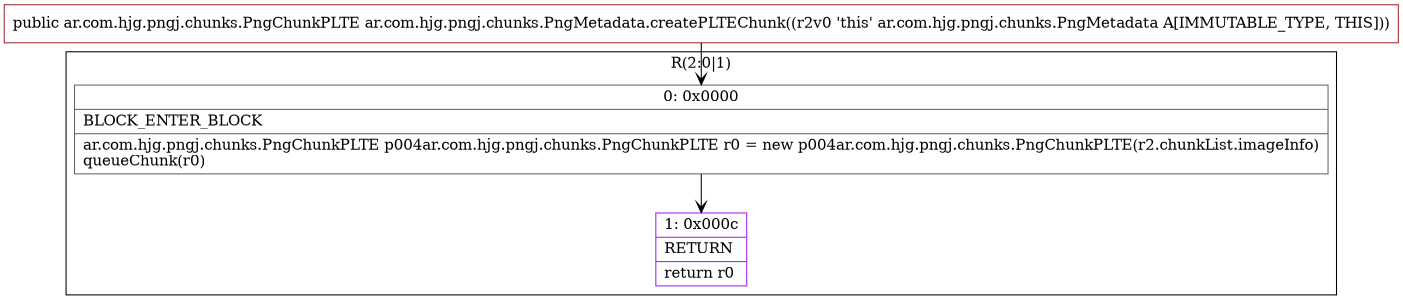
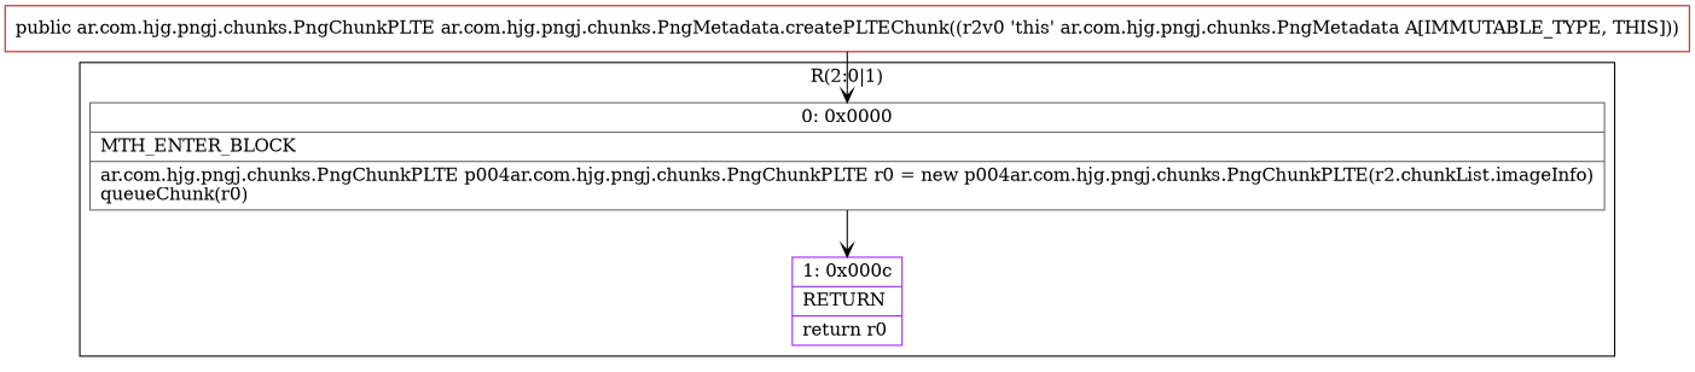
  digraph {
    node [shape=record]
    edge [arrowhead=vee]
-   n1 [color=gray40 label="{0\:\ 0x0000|BLOCK_ENTER_BLOCK\l|ar.com.hjg.pngj.chunks.PngChunkPLTE p004ar.com.hjg.pngj.chunks.PngChunkPLTE r0 = new p004ar.com.hjg.pngj.chunks.PngChunkPLTE(r2.chunkList.imageInfo)\lqueueChunk(r0)\l}"]
+   n1 [color=gray40 label="{0\:\ 0x0000|MTH_ENTER_BLOCK\l|ar.com.hjg.pngj.chunks.PngChunkPLTE p004ar.com.hjg.pngj.chunks.PngChunkPLTE r0 = new p004ar.com.hjg.pngj.chunks.PngChunkPLTE(r2.chunkList.imageInfo)\lqueueChunk(r0)\l}"]
    n2 [color=purple label="{1\:\ 0x000c|RETURN\l|return r0\l}"]
    n3 [label="{public ar.com.hjg.pngj.chunks.PngChunkPLTE ar.com.hjg.pngj.chunks.PngMetadata.createPLTEChunk((r2v0 'this' ar.com.hjg.pngj.chunks.PngMetadata A[IMMUTABLE_TYPE, THIS])) }" color=brown]
    subgraph cluster_1 {
      label="R(2:0|1)"
      n1
      n2
    }
    n1 -> n2
    n3 -> n1
  }
